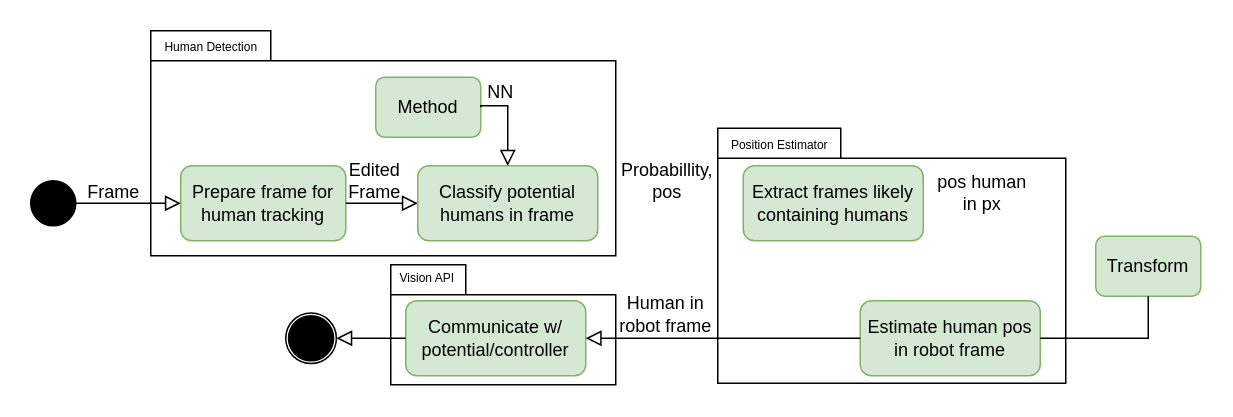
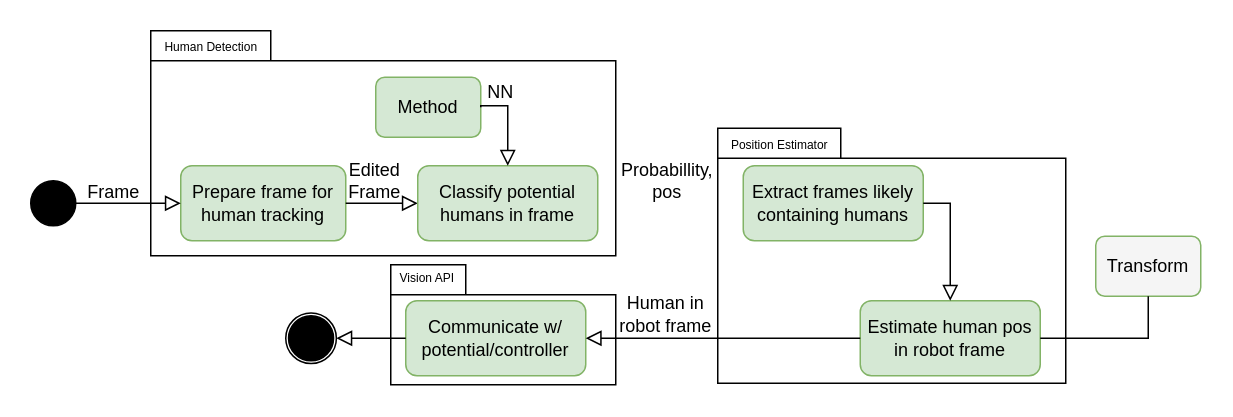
  <mxCell id="0" />
  <mxCell id="1" parent="0" />
  <mxCell id="2" value="" style="shape=folder;fontStyle=1;spacingTop=10;tabWidth=82;tabHeight=20;tabPosition=left;html=1;" parent="1" vertex="1"><mxGeometry x="478" y="85" width="232" height="170" as="geometry" /></mxCell>
  <mxCell id="3" value="" style="shape=folder;fontStyle=1;spacingTop=10;tabWidth=50;tabHeight=20;tabPosition=left;html=1;align=left;" parent="1" vertex="1"><mxGeometry x="260" y="176" width="150" height="80" as="geometry" /></mxCell>
  <mxCell id="4" value="" style="shape=folder;fontStyle=1;spacingTop=10;tabWidth=80;tabHeight=20;tabPosition=left;html=1;" parent="1" vertex="1"><mxGeometry x="100" y="20" width="310" height="150" as="geometry" /></mxCell>
  <mxCell id="5" value="Prepare frame for&lt;br&gt;human tracking" style="rounded=1;whiteSpace=wrap;html=1;fontSize=12;glass=0;strokeWidth=1;shadow=0;fillColor=#d5e8d4;strokeColor=#82b366;" parent="1" vertex="1"><mxGeometry x="120" y="110" width="110" height="50" as="geometry" /></mxCell>
  <mxCell id="6" value="" style="ellipse;whiteSpace=wrap;html=1;aspect=fixed;fillColor=#000000;" parent="1" vertex="1"><mxGeometry x="20" y="120" width="30" height="30" as="geometry" /></mxCell>
  <mxCell id="7" value="" style="rounded=0;html=1;jettySize=auto;orthogonalLoop=1;fontSize=11;endArrow=block;endFill=0;endSize=8;strokeWidth=1;shadow=0;labelBackgroundColor=none;edgeStyle=orthogonalEdgeStyle;exitX=1;exitY=0.5;exitDx=0;exitDy=0;entryX=0;entryY=0.5;entryDx=0;entryDy=0;" parent="1" source="6" target="5" edge="1"><mxGeometry relative="1" as="geometry"><mxPoint x="144.13" y="209.6" as="sourcePoint" /><mxPoint x="130" y="135" as="targetPoint" /></mxGeometry></mxCell>
  <mxCell id="8" value="" style="group" parent="1" vertex="1" connectable="0"><mxGeometry x="190" y="208.12" width="33.75" height="33.75" as="geometry" /></mxCell>
  <mxCell id="9" value="" style="ellipse;whiteSpace=wrap;html=1;aspect=fixed;fillColor=none;" parent="8" vertex="1"><mxGeometry width="33.75" height="33.75" as="geometry" /></mxCell>
  <mxCell id="10" value="" style="ellipse;whiteSpace=wrap;html=1;aspect=fixed;fillColor=#000000;" parent="8" vertex="1"><mxGeometry x="1.87" y="1.87" width="30" height="30" as="geometry" /></mxCell>
  <mxCell id="11" value="Frame" style="text;html=1;align=center;verticalAlign=middle;resizable=0;points=[];autosize=1;strokeColor=none;fillColor=none;" parent="1" vertex="1"><mxGeometry x="50" y="118" width="50" height="20" as="geometry" /></mxCell>
  <mxCell id="12" value="" style="rounded=0;html=1;jettySize=auto;orthogonalLoop=1;fontSize=11;endArrow=block;endFill=0;endSize=8;strokeWidth=1;shadow=0;labelBackgroundColor=none;edgeStyle=orthogonalEdgeStyle;exitX=1;exitY=0.5;exitDx=0;exitDy=0;entryX=0;entryY=0.5;entryDx=0;entryDy=0;" parent="1" source="5" target="13" edge="1"><mxGeometry relative="1" as="geometry"><mxPoint x="270" y="134.88" as="sourcePoint" /><mxPoint x="310" y="135" as="targetPoint" /></mxGeometry></mxCell>
  <mxCell id="13" value="Classify potential humans in frame" style="rounded=1;whiteSpace=wrap;html=1;fontSize=12;glass=0;strokeWidth=1;shadow=0;fillColor=#d5e8d4;strokeColor=#82b366;" parent="1" vertex="1"><mxGeometry x="278" y="110" width="120" height="50" as="geometry" /></mxCell>
  <mxCell id="14" value="Method" style="rounded=1;whiteSpace=wrap;html=1;fontSize=12;glass=0;strokeWidth=1;shadow=0;fillColor=#d5e8d4;strokeColor=#82b366;" parent="1" vertex="1"><mxGeometry x="250" y="51" width="70" height="40" as="geometry" /></mxCell>
  <mxCell id="15" value="" style="rounded=0;html=1;jettySize=auto;orthogonalLoop=1;fontSize=11;endArrow=block;endFill=0;endSize=8;strokeWidth=1;shadow=0;labelBackgroundColor=none;edgeStyle=orthogonalEdgeStyle;exitX=1;exitY=0.5;exitDx=0;exitDy=0;entryX=0.5;entryY=0;entryDx=0;entryDy=0;" parent="1" source="14" target="13" edge="1"><mxGeometry relative="1" as="geometry"><mxPoint x="290" y="154.88" as="sourcePoint" /><mxPoint x="350" y="154.88" as="targetPoint" /><Array as="points"><mxPoint x="320" y="70" /><mxPoint x="338" y="70" /></Array></mxGeometry></mxCell>
  <mxCell id="16" value="Edited&lt;br&gt;Frame" style="text;html=1;align=center;verticalAlign=middle;resizable=0;points=[];autosize=1;strokeColor=none;fillColor=none;" parent="1" vertex="1"><mxGeometry x="224" y="105" width="50" height="30" as="geometry" /></mxCell>
  <mxCell id="17" value="NN" style="text;html=1;align=center;verticalAlign=middle;resizable=0;points=[];autosize=1;strokeColor=none;fillColor=none;" parent="1" vertex="1"><mxGeometry x="318" y="51" width="30" height="20" as="geometry" /></mxCell>
  <mxCell id="18" value="Extract frames likely containing humans" style="rounded=1;whiteSpace=wrap;html=1;fontSize=12;glass=0;strokeWidth=1;shadow=0;fillColor=#d5e8d4;strokeColor=#82b366;" parent="1" vertex="1"><mxGeometry x="495" y="110" width="120" height="50" as="geometry" /></mxCell>
  <mxCell id="19" value="Probabillity,&lt;br&gt;pos" style="text;html=1;align=center;verticalAlign=middle;resizable=0;points=[];autosize=1;strokeColor=none;fillColor=none;" parent="1" vertex="1"><mxGeometry x="404" y="105" width="80" height="30" as="geometry" /></mxCell>
  <mxCell id="20" value="Estimate human pos&lt;br&gt;in robot frame" style="rounded=1;whiteSpace=wrap;html=1;fontSize=12;glass=0;strokeWidth=1;shadow=0;fillColor=#d5e8d4;strokeColor=#82b366;" parent="1" vertex="1"><mxGeometry x="573" y="200" width="120" height="50" as="geometry" /></mxCell>
+ <mxCell id="21" value="" style="rounded=0;html=1;jettySize=auto;orthogonalLoop=1;fontSize=11;endArrow=block;endFill=0;endSize=8;strokeWidth=1;shadow=0;labelBackgroundColor=none;edgeStyle=orthogonalEdgeStyle;entryX=0.5;entryY=0;entryDx=0;entryDy=0;exitX=1;exitY=0.5;exitDx=0;exitDy=0;" parent="1" source="18" target="20" edge="1"><mxGeometry relative="1" as="geometry"><mxPoint x="630" y="90" as="sourcePoint" /><mxPoint x="703" y="89.77" as="targetPoint" /><Array as="points"><mxPoint x="633" y="135" /></Array></mxGeometry></mxCell>
  <mxCell id="22" value="&lt;span&gt;Communicate w/&lt;/span&gt;&lt;br&gt;&lt;span&gt;potential/controller&lt;/span&gt;" style="rounded=1;whiteSpace=wrap;html=1;fontSize=12;glass=0;strokeWidth=1;shadow=0;fillColor=#d5e8d4;strokeColor=#82b366;" parent="1" vertex="1"><mxGeometry x="270" y="200" width="120" height="50" as="geometry" /></mxCell>
  <mxCell id="23" value="" style="rounded=0;html=1;jettySize=auto;orthogonalLoop=1;fontSize=11;endArrow=block;endFill=0;endSize=8;strokeWidth=1;shadow=0;labelBackgroundColor=none;edgeStyle=orthogonalEdgeStyle;entryX=1;entryY=0.5;entryDx=0;entryDy=0;exitX=0;exitY=0.5;exitDx=0;exitDy=0;" parent="1" source="20" target="22" edge="1"><mxGeometry relative="1" as="geometry"><mxPoint x="600" y="145" as="sourcePoint" /><mxPoint x="630" y="210" as="targetPoint" /></mxGeometry></mxCell>
  <mxCell id="24" value="Human in&lt;br&gt;robot frame" style="text;html=1;align=center;verticalAlign=middle;resizable=0;points=[];autosize=1;strokeColor=none;fillColor=none;" parent="1" vertex="1"><mxGeometry x="403" y="194" width="80" height="30" as="geometry" /></mxCell>
- <mxCell id="25" value="Transform" style="rounded=1;whiteSpace=wrap;html=1;fontSize=12;glass=0;strokeWidth=1;shadow=0;fillColor=#d5e8d4;strokeColor=#82b366;" parent="1" vertex="1"><mxGeometry x="730" y="157" width="70" height="40" as="geometry" /></mxCell>
+ <mxCell id="25" value="Transform" style="rounded=1;whiteSpace=wrap;html=1;fontSize=12;glass=0;strokeWidth=1;shadow=0;fillColor=#f5f5f5;strokeColor=#82b366;" parent="1" vertex="1"><mxGeometry x="730" y="157" width="70" height="40" as="geometry" /></mxCell>
  <mxCell id="26" value="" style="rounded=0;html=1;jettySize=auto;orthogonalLoop=1;fontSize=11;endArrow=none;endFill=0;endSize=8;strokeWidth=1;shadow=0;labelBackgroundColor=none;edgeStyle=orthogonalEdgeStyle;exitX=0.5;exitY=1;exitDx=0;exitDy=0;entryX=1;entryY=0.5;entryDx=0;entryDy=0;" parent="1" source="25" target="20" edge="1"><mxGeometry relative="1" as="geometry"><mxPoint x="730" y="260.97" as="sourcePoint" /><mxPoint x="748" y="299.97" as="targetPoint" /><Array as="points"><mxPoint x="765" y="225" /></Array></mxGeometry></mxCell>
- <mxCell id="27" value="pos human&lt;br&gt;in px" style="text;html=1;align=center;verticalAlign=middle;resizable=0;points=[];autosize=1;strokeColor=none;fillColor=none;" parent="1" vertex="1"><mxGeometry x="619" y="113" width="70" height="30" as="geometry" /></mxCell>
  <mxCell id="28" value="" style="rounded=0;html=1;jettySize=auto;orthogonalLoop=1;fontSize=11;endArrow=block;endFill=0;endSize=8;strokeWidth=1;shadow=0;labelBackgroundColor=none;edgeStyle=orthogonalEdgeStyle;exitX=0;exitY=0.5;exitDx=0;exitDy=0;entryX=1;entryY=0.5;entryDx=0;entryDy=0;" parent="1" source="22" target="9" edge="1"><mxGeometry relative="1" as="geometry"><mxPoint x="237.75" y="190" as="sourcePoint" /><mxPoint x="267.75" y="190" as="targetPoint" /></mxGeometry></mxCell>
  <mxCell id="29" value="&lt;font style=&quot;font-size: 8px&quot;&gt;Vision API&lt;/font&gt;" style="text;html=1;align=center;verticalAlign=middle;resizable=0;points=[];autosize=1;strokeColor=none;fillColor=none;" parent="1" vertex="1"><mxGeometry x="259" y="174" width="50" height="20" as="geometry" /></mxCell>
  <mxCell id="30" value="&lt;font style=&quot;font-size: 8px&quot;&gt;Human Detection&lt;/font&gt;" style="text;html=1;align=center;verticalAlign=middle;resizable=0;points=[];autosize=1;strokeColor=none;fillColor=none;" parent="1" vertex="1"><mxGeometry x="100" y="20" width="80" height="20" as="geometry" /></mxCell>
  <mxCell id="31" value="&lt;font style=&quot;font-size: 8px&quot;&gt;Position Estimator&lt;/font&gt;" style="text;html=1;align=center;verticalAlign=middle;resizable=0;points=[];autosize=1;strokeColor=none;fillColor=none;" parent="1" vertex="1"><mxGeometry x="479" y="85" width="80" height="20" as="geometry" /></mxCell>
